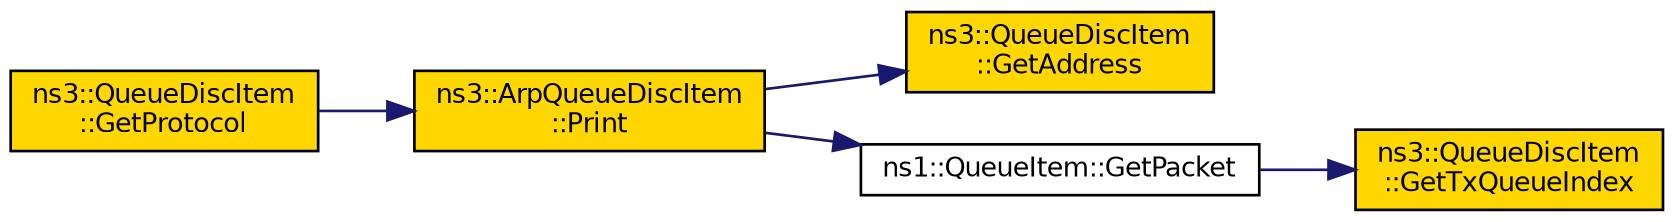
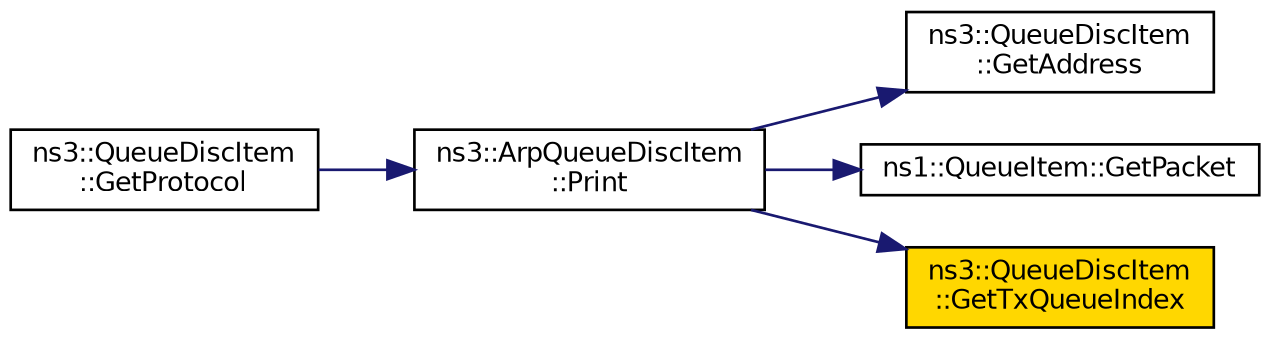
  digraph {
    rankdir=LR
    node [color=black fillcolor=white fontname=Helvetica fontsize=10 shape=record style=filled]
    edge [color=midnightblue fontname=Helvetica fontsize=10 labelfontname=Helvetica labelfontsize=10 style=solid]
-   n1 [fillcolor=gold fontcolor=black height=0.2 label="ns3::ArpQueueDiscItem\l::Print" width=0.4]
-   n2 [fillcolor=gold height=0.2 label="ns3::QueueDiscItem\l::GetAddress" width=0.4]
+   n1 [fontcolor=black height=0.2 label="ns3::ArpQueueDiscItem\l::Print" width=0.4]
+   n2 [height=0.2 label="ns3::QueueDiscItem\l::GetAddress" width=0.4]
    n3 [height=0.2 label="ns1::QueueItem::GetPacket" width=0.4]
    n4 [fillcolor=gold height=0.2 label="ns3::QueueDiscItem\l::GetTxQueueIndex" width=0.4]
-   n5 [fillcolor=gold height=0.2 label="ns3::QueueDiscItem\l::GetProtocol" width=0.4]
+   n5 [height=0.2 label="ns3::QueueDiscItem\l::GetProtocol" width=0.4]
    n1 -> n2
    n1 -> n3
-   n3 -> n4
+   n1 -> n4
    n5 -> n1
  }
